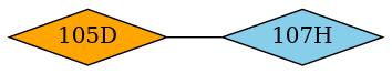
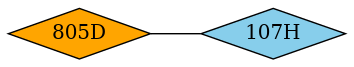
  graph {
    rankdir=LR
    node [style="radial,filled" shape=diamond]
-   "105D" [fillcolor=orange]
+   "105D" [fillcolor=orange label="805D"]
    "107H" [fillcolor=skyblue]
    "105D" -- "107H" [penwidth=1]
  }
